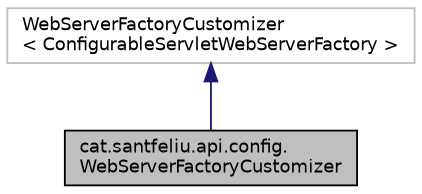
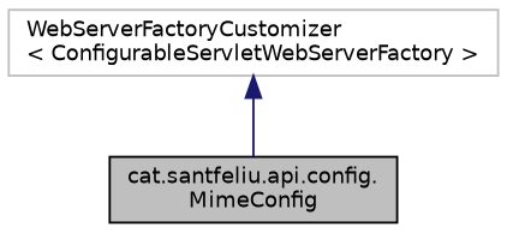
  digraph {
    node [fontname=Helvetica fontsize=10 shape=record style=filled]
-   n1 [color=black fillcolor=grey75 fontcolor=black height=0.2 label="cat.santfeliu.api.config.\lWebServerFactoryCustomizer" width=0.4]
+   n1 [color=black fillcolor=grey75 fontcolor=black height=0.2 label="cat.santfeliu.api.config.\lMimeConfig" width=0.4]
    n2 [color=grey75 fillcolor=white height=0.2 label="WebServerFactoryCustomizer\l\< ConfigurableServletWebServerFactory \>" width=0.4]
    n2 -> n1 [color=midnightblue dir=back fontname=Helvetica fontsize=10 labelfontname=Helvetica labelfontsize=10 style=solid]
  }
